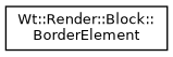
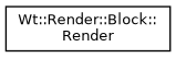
  digraph {
    rankdir=LR
-   n1 [color=black fillcolor=white fontname=Helvetica fontsize=10 height=0.2 label="Wt::Render::Block::\lBorderElement" shape=record style=filled width=0.4]
+   n1 [color=black fillcolor=white fontname=Helvetica fontsize=10 height=0.2 label="Wt::Render::Block::\lRender" shape=record style=filled width=0.4]
  }
